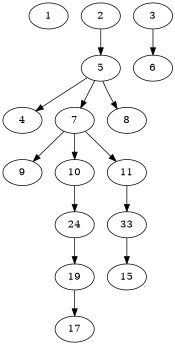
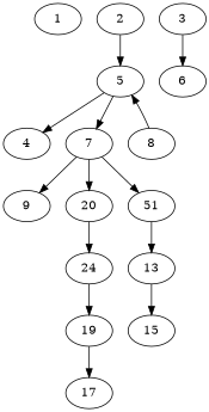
  digraph {
    node [alpha=0.08]
    1 [expect_size=7606687199226044]
    2 [alpha=0.10 expect_size=200135616022683058176]
    5 [alpha=0.03 expect_size=45701637391398207488]
    4 [alpha=0.13 expect_size=4933430101317111]
    7 [alpha=0.18 expect_size=13877754146239722]
    8 [alpha=0.06 expect_size=130162284630889376]
    9 [alpha=0.18 expect_size=12380865757720712]
-   10 [expect_size=2299901999380350]
-   11 [alpha=0.14 expect_size=659474371271961]
+   10 [expect_size=2299901999380350 label=20]
+   11 [alpha=0.14 expect_size=659474371271961 label=51]
    3 [alpha=0.03 expect_size=534112292110376192]
    6 [alpha=0.14 expect_size=74059595250105392]
    n12 [alpha=0.11 expect_size=5133081065561575 label=24]
-   13 [alpha=0.04 expect_size=179371722610860992 label=33]
+   13 [alpha=0.04 expect_size=179371722610860992]
    n14 [expect_size=56302813928567472 label=19]
    15 [alpha=0.03 expect_size=49506970573850944]
    17 [alpha=0.07 expect_size=2594942369084197]
    2 -> 5
    5 -> 4
    5 -> 7
-   5 -> 8
+   8 -> 5
    7 -> 9
    7 -> 10
    7 -> 11
    10 -> n12
    11 -> 13
    3 -> 6
    n12 -> n14
    13 -> 15
    n14 -> 17
  }
